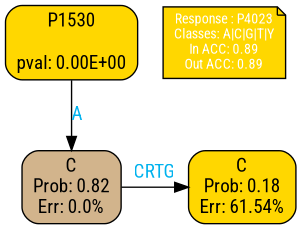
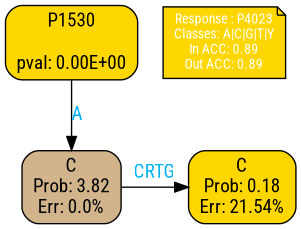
  digraph {
    fontname="Roboto Condensed"
    ranksep=equally
    splines=polylines
    node [color=black fillcolor=gold fontname="Roboto Condensed" shape=box style="filled, rounded"]
    edge [fontcolor=deepskyblue2 fontname="Roboto Condensed"]
-   n1 [fillcolor=tan label="C\nProb: 0.82\nErr: 0.0%"]
-   n2 [label="C\nProb: 0.18\nErr: 61.54%"]
+   n1 [fillcolor=tan label="C\nProb: 3.82\nErr: 0.0%"]
+   n2 [label="C\nProb: 0.18\nErr: 21.54%"]
    n3 [align=left fontcolor=white fontsize=10 label="Response : P4023\nClasses: A|C|G|T|Y\nIn ACC: 0.89\nOut ACC: 0.89\n" shape=note style=filled]
    n4 [label="P1530\n\npval: 0.00E+00"]
    subgraph sub_1 {
      rank=same
      n1
      n2
    }
    subgraph sub_2 {
      rank=same
      n3
      n4
    }
    n1 -> n2 [label=CRTG]
    n4 -> n1 [label=A]
  }
